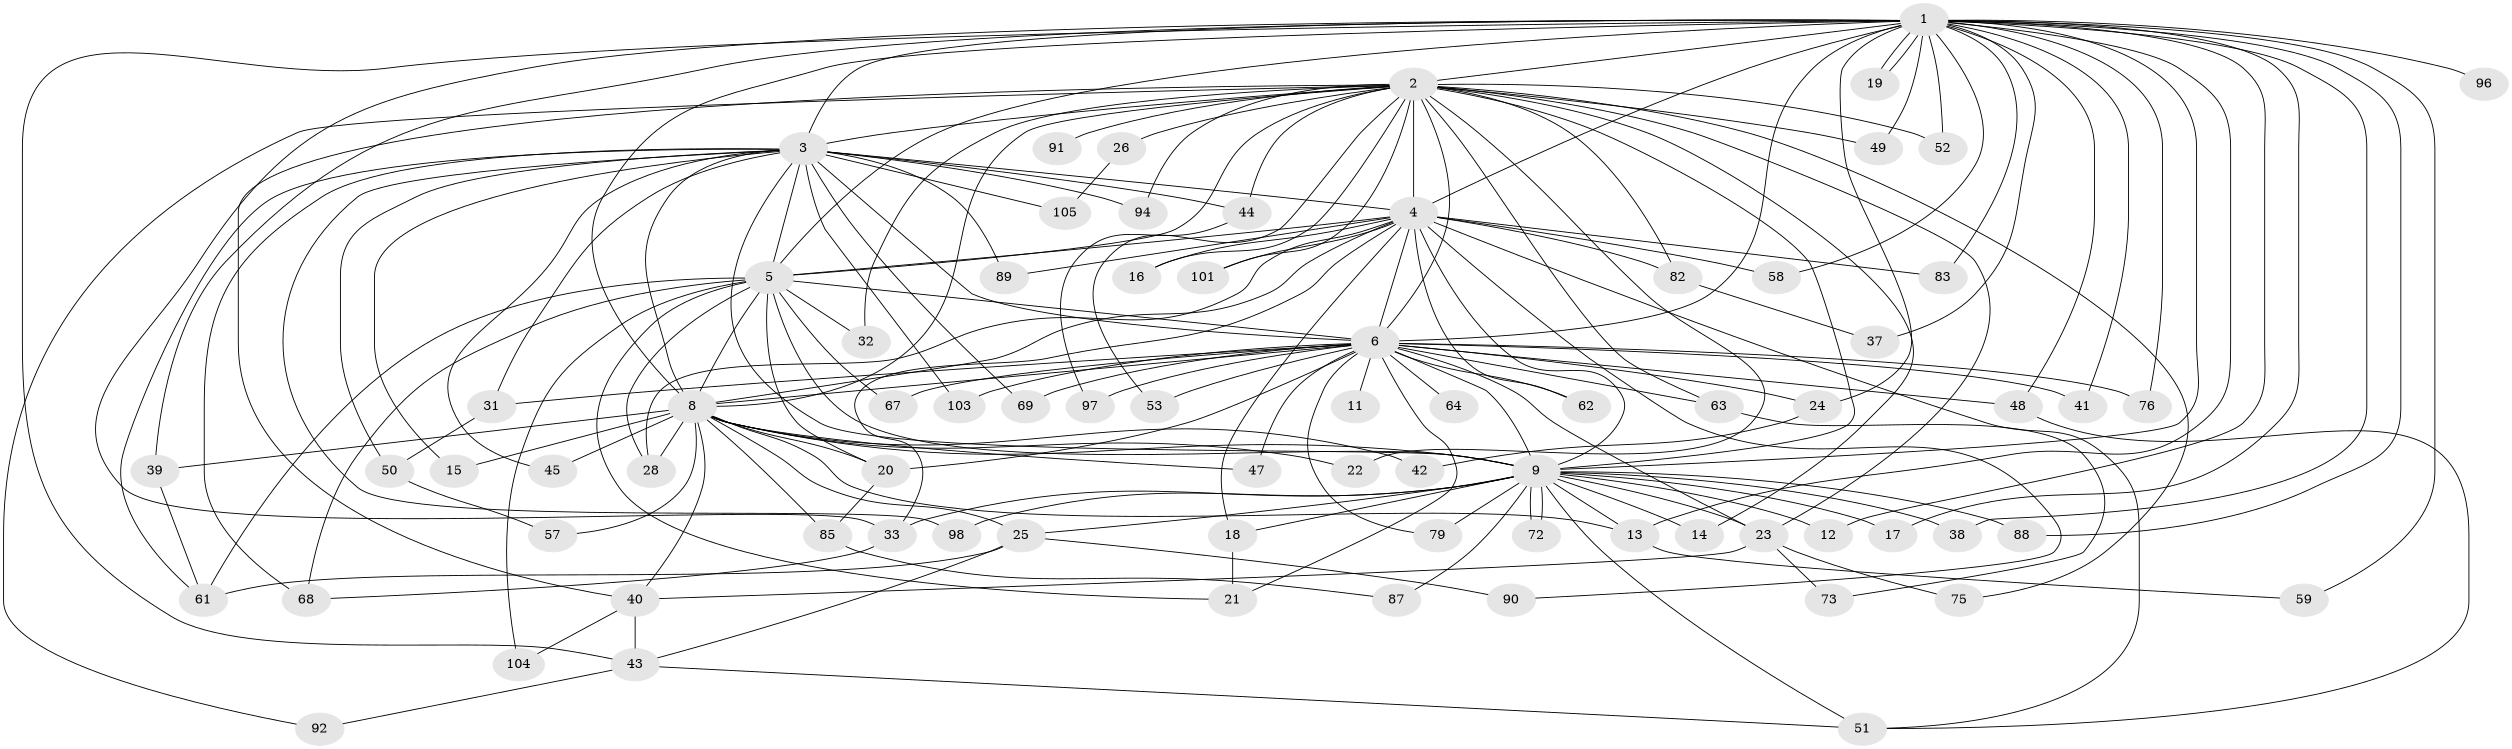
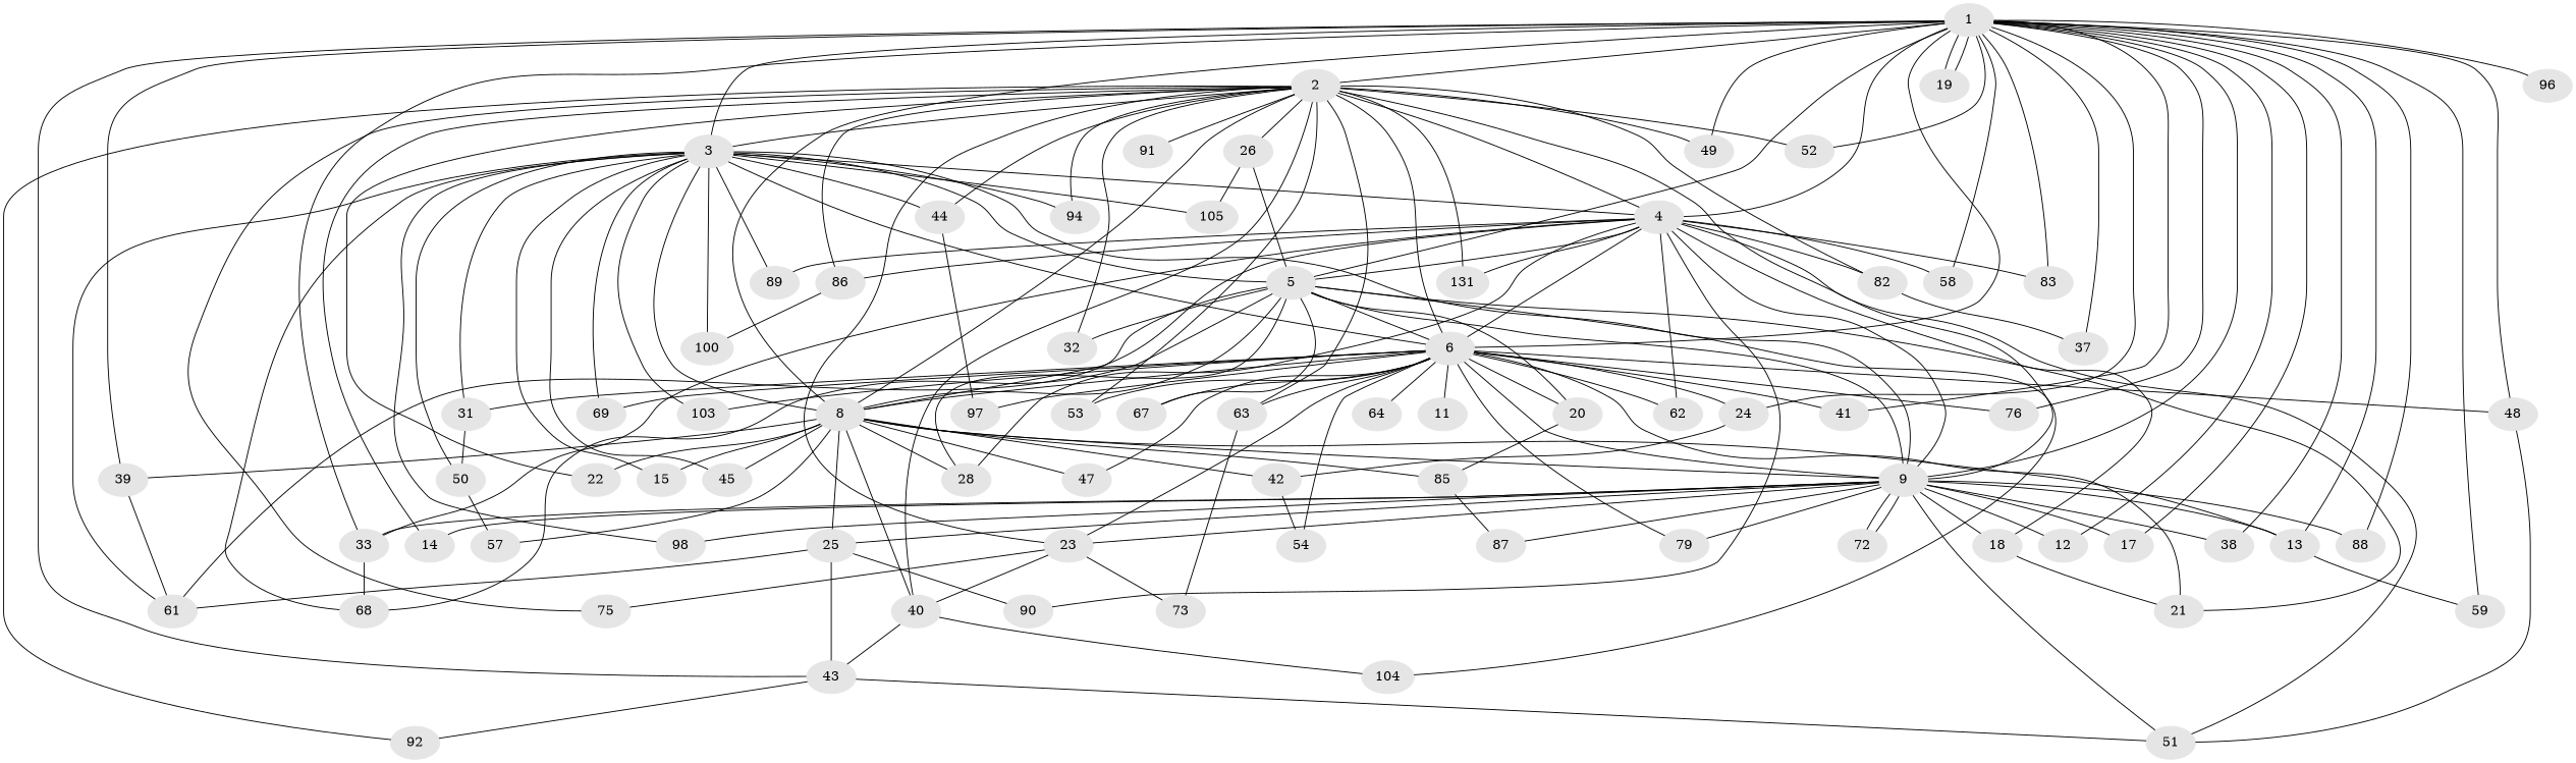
  graph {
    node [color=gray90 style=filled]
    1 [super="+30"]
    2 [super="+10"]
    3 [super="+84"]
    4 [super="+46"]
    5 [super="+35"]
    6 [super="+7"]
    8 [super="+34"]
    9 [super="+36"]
    12
    13 [super="+65"]
    17
    19
    24
    33 [super="+66"]
    37
    38
    39 [super="+81"]
    41
    43 [super="+56"]
    48
    49 [super="+77"]
    52
    58
    59
    76
    83
    88
    96
    14
-   16 [super="+78"]
+   16 [super="+78" label=86]
    22
    23 [super="+95"]
    26
    32
    40 [super="+99"]
    44
    53
    63
    75
    82
    91
    92
    94
-   101
+   101 [label=131]
    15
    31
    45
    50
    61 [super="+80"]
    68 [super="+70"]
    69
    89
    98
+   100
    103
    105
    18
    28 [super="+102"]
    51 [super="+93"]
    62
    90
    20 [super="+29"]
    21 [super="+71"]
    67
    104
    64
    11
    47
+   54 [super="+74"]
    79
    97
    25 [super="+86"]
    42
    57
    85
    72
    87
    73
    1 -- 2 [weight=2]
    1 -- 3
    1 -- 4 [weight=2]
    1 -- 5 [weight=2]
    1 -- 6 [weight=2]
    1 -- 8
    1 -- 9
    1 -- 12
    1 -- 13
    1 -- 17
    1 -- 19
    1 -- 19
    1 -- 24
    1 -- 33
    1 -- 37
    1 -- 38
    1 -- 39
    1 -- 41
    1 -- 43
    1 -- 48
    1 -- 49 [weight=2]
    1 -- 52
    1 -- 58
    1 -- 59
    1 -- 76
    1 -- 83
    1 -- 88
    1 -- 96 [weight=2]
    2 -- 3 [weight=2]
    2 -- 4 [weight=2]
-   2 -- 5 [weight=2]
+   26 -- 5 [weight=2]
    2 -- 6 [weight=4]
    2 -- 8 [weight=2]
    2 -- 9 [weight=2]
    2 -- 49
    2 -- 52
    2 -- 14
    2 -- 16
    2 -- 22
    2 -- 23
    2 -- 26
    2 -- 32
    2 -- 40
    2 -- 44
    2 -- 53
    2 -- 63
    2 -- 75
    2 -- 82
    2 -- 91
    2 -- 92
    2 -- 94
    2 -- 101
    3 -- 4
    3 -- 5
    3 -- 6 [weight=2]
    3 -- 8
    3 -- 9 [weight=2]
    3 -- 44
    3 -- 94
    3 -- 15
    3 -- 31
    3 -- 45
    3 -- 50
    3 -- 61
    3 -- 68
    3 -- 69
    3 -- 89
    3 -- 98
+   3 -- 100
    3 -- 103
    3 -- 105
    4 -- 5
    4 -- 6 [weight=2]
    4 -- 8
    4 -- 9 [weight=2]
    4 -- 33
    4 -- 58
    4 -- 83
    4 -- 16 [weight=2]
    4 -- 82
    4 -- 101
    4 -- 89
    4 -- 18
    4 -- 28
    4 -- 51
    4 -- 62
    4 -- 90
    5 -- 6 [weight=2]
    5 -- 8 [weight=2]
    5 -- 9 [weight=2]
    5 -- 32
    5 -- 61
    5 -- 68
    5 -- 28
    5 -- 20
    5 -- 21
    5 -- 67
    5 -- 104
    6 -- 8 [weight=2]
    6 -- 9 [weight=2]
    6 -- 24
    6 -- 41
    6 -- 48
    6 -- 76
    6 -- 23
    6 -- 53
    6 -- 63
    6 -- 31
    6 -- 69
    6 -- 103
    6 -- 62
    6 -- 20
    6 -- 21
    6 -- 67
    6 -- 64
    6 -- 11 [weight=2]
    6 -- 47
+   6 -- 54
    6 -- 79
    6 -- 97
    8 -- 9
    8 -- 13
    8 -- 39
    8 -- 22
    8 -- 40
    8 -- 15
    8 -- 45
    8 -- 28
-   8 -- 20
    8 -- 47
    8 -- 25
    8 -- 42
    8 -- 57
    8 -- 85
    9 -- 12
    9 -- 13
    9 -- 17
    9 -- 33
    9 -- 38
    9 -- 88
    9 -- 14
    9 -- 23
    9 -- 98
    9 -- 18
    9 -- 51
    9 -- 79
    9 -- 25
    9 -- 72
    9 -- 72
    9 -- 87
    13 -- 59
    24 -- 42
    33 -- 68
    39 -- 61
    43 -- 92
    43 -- 51
    48 -- 51
+   16 -- 100
    23 -- 40
    23 -- 75
    23 -- 73
    26 -- 105
    40 -- 43
    40 -- 104
    44 -- 97
    63 -- 73
    82 -- 37
    31 -- 50
    50 -- 57
    18 -- 21
    20 -- 85
    25 -- 43
    25 -- 61
    25 -- 90
+   42 -- 54
    85 -- 87
  }
